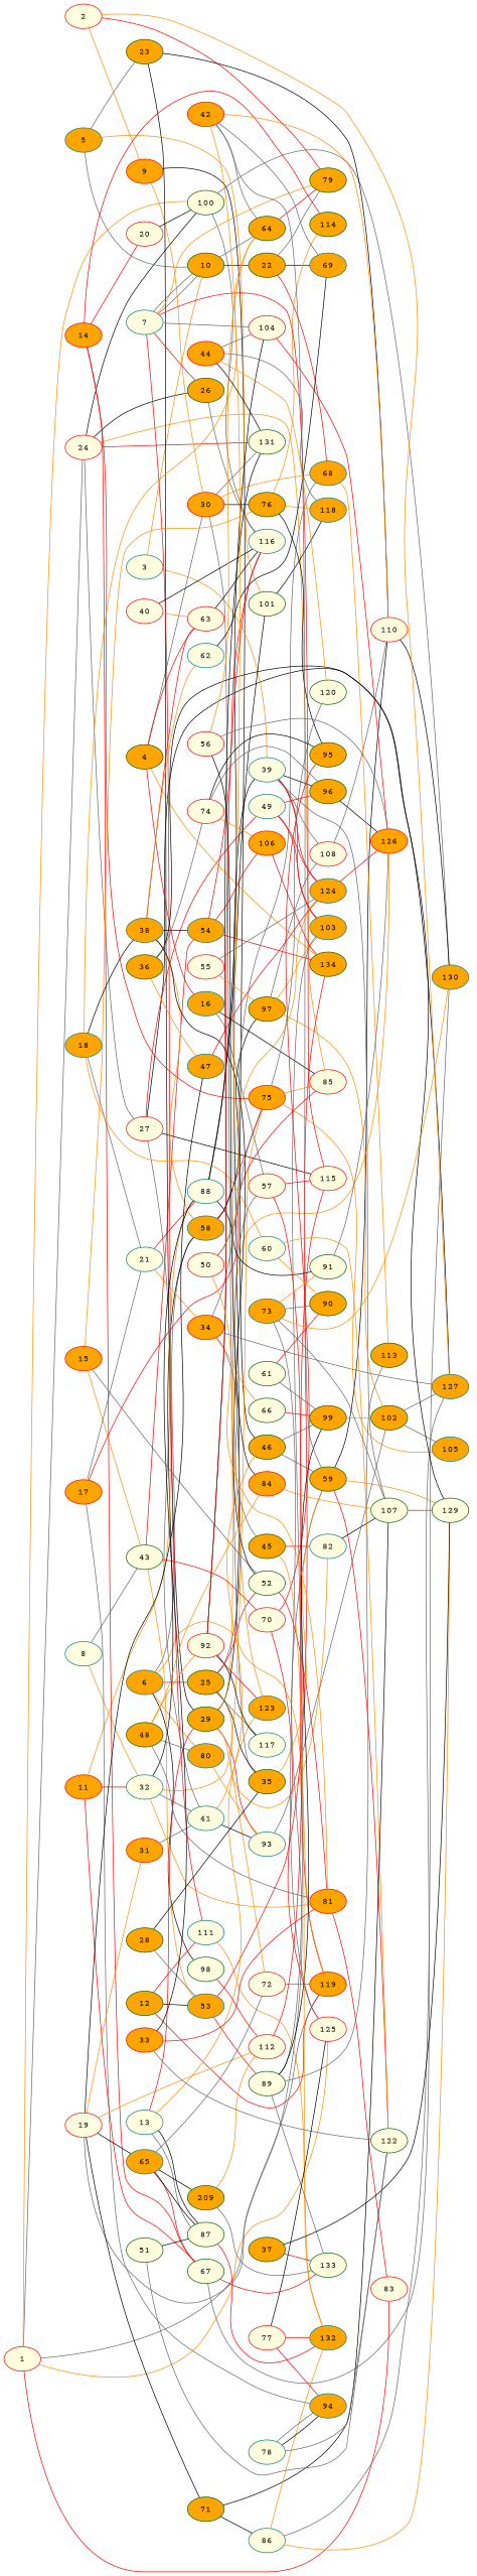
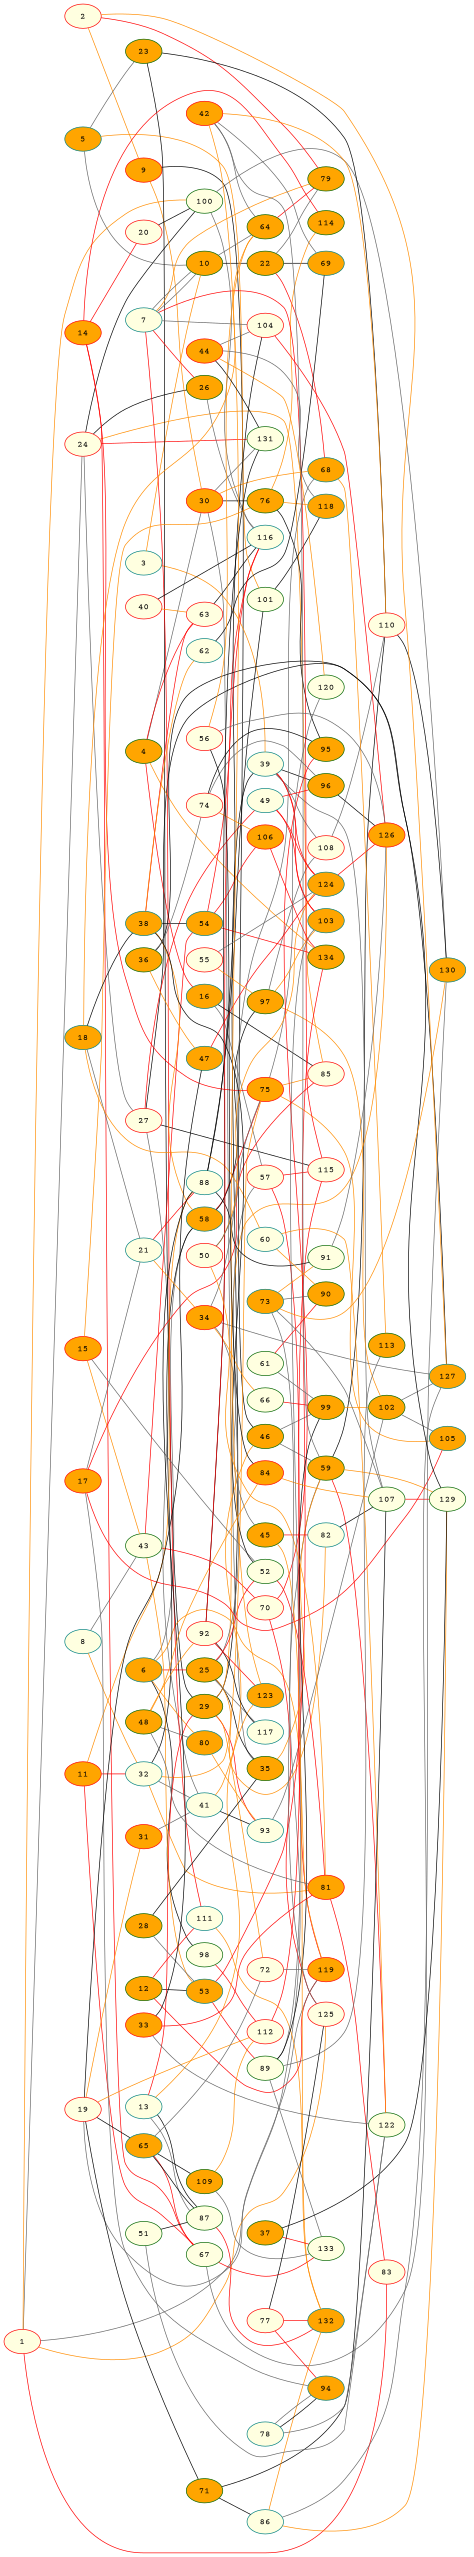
  graph {
    fontname="Courier Prime"
    rankdir=LR
    node [color=darkgreen fillcolor=orange fontname="Courier Prime" style=filled]
    edge [color=gray40 fontname="Courier Prime"]
    1 [color=red fillcolor=lightyellow]
    24 [color=red fillcolor=lightyellow]
    59
    83 [color=red fillcolor=lightyellow]
    100 [fillcolor=lightyellow]
    125 [color=red fillcolor=lightyellow]
    26
    85 [color=red fillcolor=lightyellow]
    27 [color=red fillcolor=lightyellow]
    131 [fillcolor=lightyellow]
    110 [color=red fillcolor=lightyellow]
    122 [fillcolor=lightyellow]
    129 [fillcolor=lightyellow]
    116 [color=teal fillcolor=lightyellow]
    130 [color=teal]
    2 [color=red fillcolor=lightyellow]
    9 [color=red]
    79
    127 [color=teal]
    30 [color=red]
    46
    3 [color=teal fillcolor=lightyellow]
    10
    39 [color=teal fillcolor=lightyellow]
    22
    64
    96
    103 [color=teal]
    107 [fillcolor=lightyellow]
    108 [color=red fillcolor=lightyellow]
    124 [color=teal]
    16 [color=teal]
    4
    63 [color=red fillcolor=lightyellow]
    134
    57 [color=red fillcolor=lightyellow]
    76
    68 [color=teal]
    35
    5 [color=teal]
    23
    101 [fillcolor=lightyellow]
    29
    118 [color=teal]
    6 [color=teal]
    25
    58 [color=teal]
    80 [color=teal]
    98 [fillcolor=lightyellow]
    119 [color=red]
    52 [fillcolor=lightyellow]
    82 [color=teal fillcolor=lightyellow]
    117 [color=teal fillcolor=lightyellow]
    75 [color=red]
    97
    93 [color=teal fillcolor=lightyellow]
    112 [color=red fillcolor=lightyellow]
    7 [color=teal fillcolor=lightyellow]
    104 [color=red fillcolor=lightyellow]
    111 [color=teal fillcolor=lightyellow]
    115 [color=red fillcolor=lightyellow]
    126 [color=red]
    132 [color=teal]
    8 [color=teal fillcolor=lightyellow]
    32 [color=teal fillcolor=lightyellow]
    43 [fillcolor=lightyellow]
    41 [color=teal fillcolor=lightyellow]
    81 [color=red]
    53 [color=teal]
    54 [color=teal]
    70 [color=red fillcolor=lightyellow]
    99
    69 [color=teal]
    11 [color=red]
    67 [fillcolor=lightyellow]
    88 [color=teal fillcolor=lightyellow]
    133 [fillcolor=lightyellow]
    91 [fillcolor=lightyellow]
    12
    89 [fillcolor=lightyellow]
    13 [color=teal fillcolor=lightyellow]
    87 [fillcolor=lightyellow]
    123 [color=teal]
    72 [color=red fillcolor=lightyellow]
    14 [color=red]
    20 [color=red fillcolor=lightyellow]
    114
    105 [color=teal]
    120 [fillcolor=lightyellow]
    15 [color=red]
    95
    17 [color=red]
    21 [color=teal fillcolor=lightyellow]
    94 [color=teal]
    34 [color=red]
    18 [color=teal]
    38 [color=teal]
    60 [color=teal fillcolor=lightyellow]
    62 [color=teal fillcolor=lightyellow]
    90
    19 [color=red fillcolor=lightyellow]
    31 [color=red]
    47 [color=teal]
    65 [color=teal]
    71
-   109 [label=209]
+   109
    86 [color=teal fillcolor=lightyellow]
    45
    66 [fillcolor=lightyellow]
    113
    49 [color=teal fillcolor=lightyellow]
    28
    102
    33 [color=red]
    36
    74 [color=red fillcolor=lightyellow]
    106 [color=red]
    37
    40 [color=red fillcolor=lightyellow]
    42 [color=red]
    44 [color=red]
    48
    84 [color=red]
    92 [color=red fillcolor=lightyellow]
    50 [color=red fillcolor=lightyellow]
    51 [fillcolor=lightyellow]
    55 [color=red fillcolor=lightyellow]
    56 [color=red fillcolor=lightyellow]
    61 [fillcolor=lightyellow]
    73 [color=teal]
    77 [color=red fillcolor=lightyellow]
    78 [color=teal fillcolor=lightyellow]
    1 -- 24
    1 -- 59
    1 -- 83 [color=red]
    1 -- 100 [color=darkorange]
    1 -- 125 [color=darkorange]
    24 -- 100 [color=black]
    24 -- 26 [color=black]
    24 -- 85 [color=darkorange]
    24 -- 27
    24 -- 131 [color=red]
    59 -- 110 [color=black]
    59 -- 122 [color=red]
    59 -- 129 [color=darkorange]
    100 -- 116
    100 -- 130
    26 -- 116
    27 -- 127 [color=black]
    27 -- 115 [color=black]
    27 -- 41
    27 -- 49 [color=red]
    110 -- 130 [color=black]
    2 -- 9 [color=darkorange]
    2 -- 79 [color=red]
    2 -- 127 [color=darkorange]
    9 -- 30 [color=darkorange]
    9 -- 46 [color=black]
    30 -- 131
    30 -- 76 [color=black]
    30 -- 68 [color=darkorange]
    30 -- 35
    46 -- 59
    46 -- 99
    3 -- 10 [color=darkorange]
    3 -- 39 [color=darkorange]
    10 -- 22 [color=black]
    10 -- 64
    39 -- 96 [color=black]
    39 -- 103 [color=red]
    39 -- 107
    39 -- 108
    39 -- 124 [color=red]
    22 -- 79
    22 -- 68 [color=red]
    22 -- 69 [color=black]
    64 -- 79 [color=red]
    96 -- 126 [color=black]
    107 -- 129 [color=red]
    108 -- 110
    124 -- 126 [color=red]
    16 -- 85 [color=black]
    16 -- 57
    4 -- 30
    4 -- 16 [color=red]
    4 -- 63 [color=red]
    4 -- 134 [color=darkorange]
    63 -- 116 [color=black]
    57 -- 119 [color=red]
    57 -- 115 [color=red]
    76 -- 118 [color=darkorange]
    76 -- 114 [color=darkorange]
    76 -- 95 [color=black]
    68 -- 113 [color=darkorange]
    35 -- 59 [color=darkorange]
    5 -- 10
    5 -- 23
    5 -- 101 [color=darkorange]
    23 -- 110 [color=black]
    23 -- 29 [color=black]
    101 -- 118 [color=black]
    29 -- 39 [color=black]
    29 -- 93 [color=red]
    29 -- 126 [color=darkorange]
    29 -- 72 [color=darkorange]
    6 -- 25 [color=red]
    6 -- 58
    6 -- 80 [color=darkorange]
    6 -- 98 [color=black]
    6 -- 119 [color=darkorange]
    25 -- 57
    25 -- 35 [color=black]
    25 -- 52 [color=red]
    25 -- 82 [color=darkorange]
    25 -- 117
    58 -- 75 [color=red]
    58 -- 97 [color=black]
    80 -- 93 [color=darkorange]
    98 -- 112 [color=red]
    52 -- 81 [color=red]
    82 -- 107 [color=black]
    75 -- 85 [color=darkorange]
    75 -- 105 [color=darkorange]
    75 -- 120
    97 -- 103 [color=darkorange]
    97 -- 108
    97 -- 102 [color=darkorange]
    93 -- 102
    112 -- 115 [color=red]
    7 -- 26 [color=red]
    7 -- 79 [color=darkorange]
    7 -- 10
    7 -- 10
    7 -- 104
    7 -- 111 [color=red]
    7 -- 115 [color=red]
    104 -- 126 [color=red]
    111 -- 132 [color=darkorange]
    8 -- 32 [color=darkorange]
    8 -- 43
    32 -- 58 [color=black]
    32 -- 75 [color=darkorange]
    32 -- 41
    32 -- 81 [color=darkorange]
    43 -- 53 [color=darkorange]
    43 -- 54 [color=red]
    43 -- 70 [color=red]
    41 -- 46 [color=darkorange]
    41 -- 93 [color=black]
    81 -- 83 [color=red]
    53 -- 134 [color=red]
    53 -- 89 [color=red]
    54 -- 116 [color=red]
    54 -- 134 [color=red]
    54 -- 106 [color=red]
    70 -- 125 [color=red]
    70 -- 95 [color=red]
    99 -- 102 [color=darkorange]
    11 -- 32 [color=red]
    11 -- 67 [color=red]
    11 -- 88 [color=darkorange]
    67 -- 127
    67 -- 133 [color=red]
    88 -- 101 [color=black]
    88 -- 104 [color=black]
    88 -- 91 [color=black]
    91 -- 126
    12 -- 119 [color=red]
    12 -- 111 [color=red]
    12 -- 53 [color=black]
    89 -- 103
    89 -- 99 [color=black]
    89 -- 133
    89 -- 113
    13 -- 29 [color=red]
    13 -- 87
    13 -- 87 [color=black]
    13 -- 123 [color=darkorange]
    87 -- 132 [color=red]
    72 -- 119
    14 -- 75 [color=red]
    14 -- 67 [color=red]
    14 -- 20 [color=red]
    14 -- 114 [color=red]
    20 -- 100 [color=black]
    15 -- 76 [color=darkorange]
    15 -- 52
    15 -- 43 [color=darkorange]
    17 -- 85 [color=red]
+   17 -- 105 [color=red]
    17 -- 21
    17 -- 94
    21 -- 88 [color=red]
    21 -- 34 [color=darkorange]
    34 -- 127
    34 -- 68
    34 -- 45
    34 -- 66 [color=darkorange]
    18 -- 64 [color=darkorange]
    18 -- 21
    18 -- 38 [color=black]
    18 -- 60 [color=darkorange]
    38 -- 63 [color=red]
    38 -- 58 [color=darkorange]
    38 -- 52 [color=black]
    38 -- 54 [color=black]
    38 -- 62 [color=darkorange]
    60 -- 122 [color=darkorange]
    60 -- 90 [color=darkorange]
    62 -- 69 [color=black]
    19 -- 119
    19 -- 112 [color=darkorange]
    19 -- 31 [color=darkorange]
    19 -- 47 [color=black]
    19 -- 65 [color=black]
    19 -- 71 [color=black]
    31 -- 41
    47 -- 124 [color=red]
    65 -- 67 [color=red]
    65 -- 87 [color=black]
    65 -- 72
    65 -- 109 [color=black]
    71 -- 107 [color=black]
    71 -- 86 [color=black]
    109 -- 112 [color=darkorange]
    109 -- 133
    86 -- 129 [color=darkorange]
    86 -- 130
    86 -- 132 [color=darkorange]
    45 -- 82 [color=red]
    45 -- 132 [color=darkorange]
    66 -- 99 [color=red]
    49 -- 96 [color=red]
    49 -- 103 [color=red]
    49 -- 124 [color=red]
    28 -- 35 [color=black]
    28 -- 53
    102 -- 127
    102 -- 105
    33 -- 122
    33 -- 81 [color=red]
    33 -- 88 [color=black]
    36 -- 129 [color=black]
    36 -- 47 [color=darkorange]
    36 -- 74
    74 -- 96
    74 -- 95 [color=black]
    74 -- 106 [color=darkorange]
    106 -- 134 [color=red]
    37 -- 129 [color=black]
    37 -- 133 [color=red]
    40 -- 116 [color=black]
    40 -- 63 [color=darkorange]
    42 -- 59
    42 -- 110 [color=darkorange]
    42 -- 64
    42 -- 69
    42 -- 123 [color=darkorange]
    44 -- 131 [color=black]
    44 -- 118
    44 -- 104
    44 -- 120 [color=darkorange]
    48 -- 80
    48 -- 81
    48 -- 84 [color=darkorange]
    48 -- 92 [color=darkorange]
    84 -- 107 [color=darkorange]
    92 -- 131 [color=black]
    92 -- 116 [color=red]
    92 -- 117 [color=black]
    92 -- 123 [color=red]
    50 -- 124 [color=darkorange]
    50 -- 75
    50 -- 81 [color=darkorange]
    51 -- 122
    51 -- 87 [color=black]
    55 -- 124
    55 -- 97 [color=darkorange]
    56 -- 64 [color=darkorange]
    56 -- 126
    56 -- 84 [color=black]
    61 -- 99
    61 -- 90 [color=red]
    73 -- 125
    73 -- 130 [color=darkorange]
    73 -- 107
    73 -- 91 [color=darkorange]
    73 -- 90
    77 -- 125 [color=black]
    77 -- 132 [color=red]
    77 -- 94 [color=red]
    78 -- 122
    78 -- 94 [color=black]
    78 -- 94
  }
